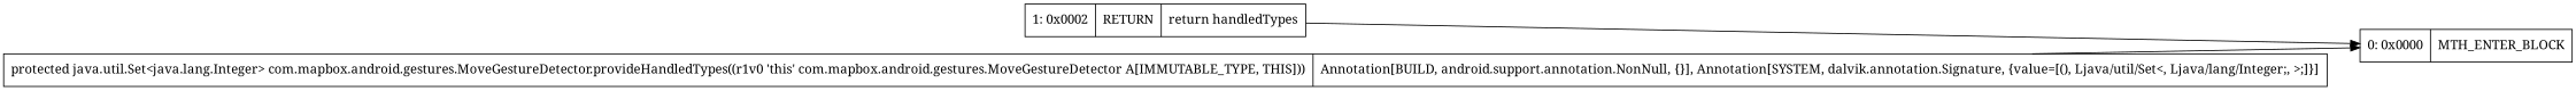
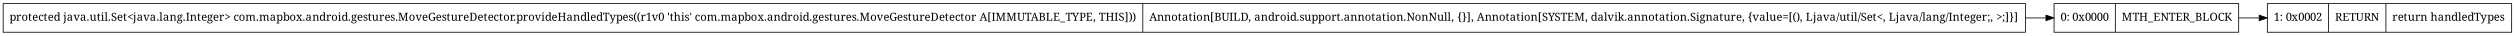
  digraph {
    rankdir=LR
    fontname="Noto Serif"
    node [shape=record fontname="Noto Serif"]
    edge [fontname="Noto Serif"]
    n1 [label="{0\:\ 0x0000|MTH_ENTER_BLOCK\l}"]
    n2 [label="{1\:\ 0x0002|RETURN\l|return handledTypes\l}"]
    n3 [label="{protected java.util.Set\<java.lang.Integer\> com.mapbox.android.gestures.MoveGestureDetector.provideHandledTypes((r1v0 'this' com.mapbox.android.gestures.MoveGestureDetector A[IMMUTABLE_TYPE, THIS]))  | Annotation[BUILD, android.support.annotation.NonNull, \{\}], Annotation[SYSTEM, dalvik.annotation.Signature, \{value=[(), Ljava\/util\/Set\<, Ljava\/lang\/Integer;, \>;]\}]\l}"]
-   n2 -> n1
+   n1 -> n2
    n3 -> n1
  }
